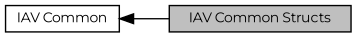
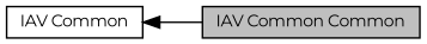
  digraph {
    rankdir=LR
    fontname=Montserrat
    node [color=black fontname=Montserrat fontsize=10 shape=box]
    n1 [height=0.2 label="IAV Common" width=0.4]
-   n2 [fillcolor=grey75 fontcolor=black height=0.2 label="IAV Common Structs" style=filled width=0.4]
+   n2 [fillcolor=grey75 fontcolor=black height=0.2 label="IAV Common Common" style=filled width=0.4]
    n1 -> n2 [dir=back fontname=Montserrat fontsize=10 labelfontname=Helvetica labelfontsize=10 shape=plaintext style=solid]
  }
